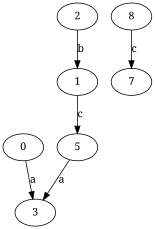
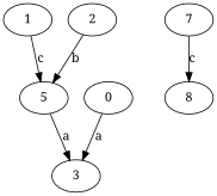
  strict digraph {
    fontname="Noto Serif"
    node [fontname="Noto Serif"]
    edge [fontname="Noto Serif"]
    1
    5
    7
    8
    2
    3
    0
    1 -> 5 [label=c]
    5 -> 3 [label=a]
-   8 -> 7 [label=c]
-   2 -> 1 [label=b]
+   7 -> 8 [label=c]
+   2 -> 5 [label=b]
    0 -> 3 [label=a]
  }
